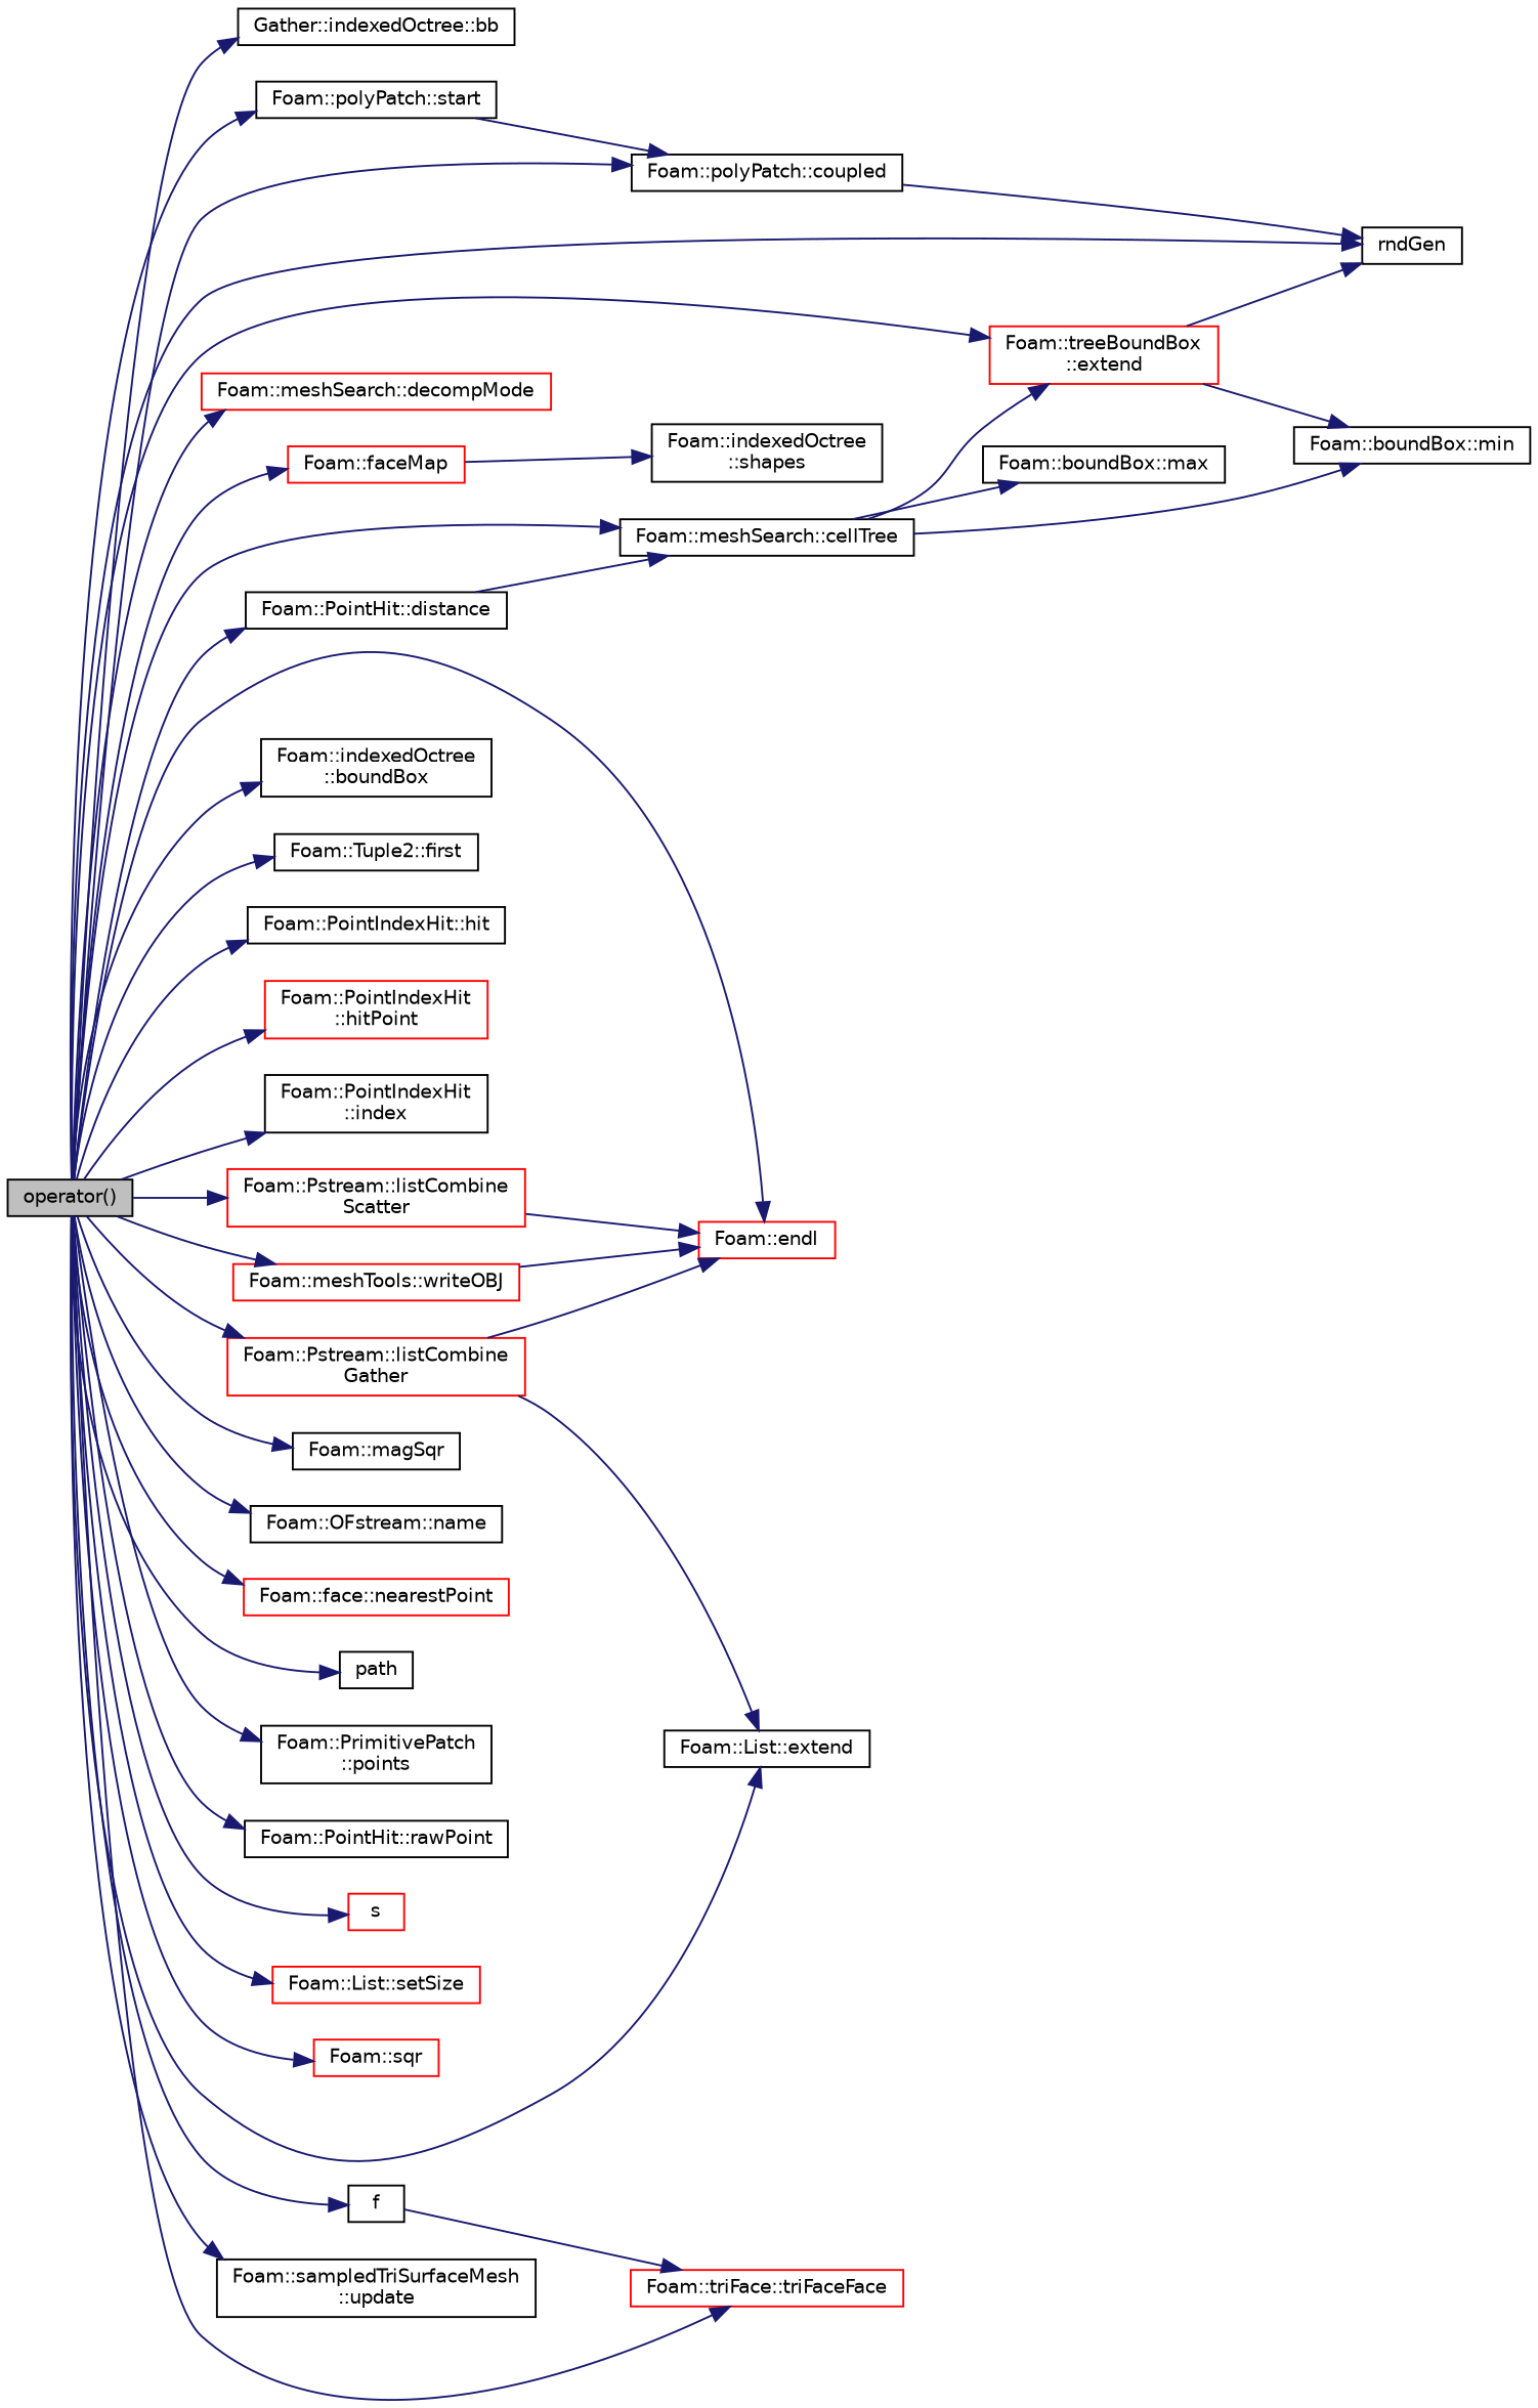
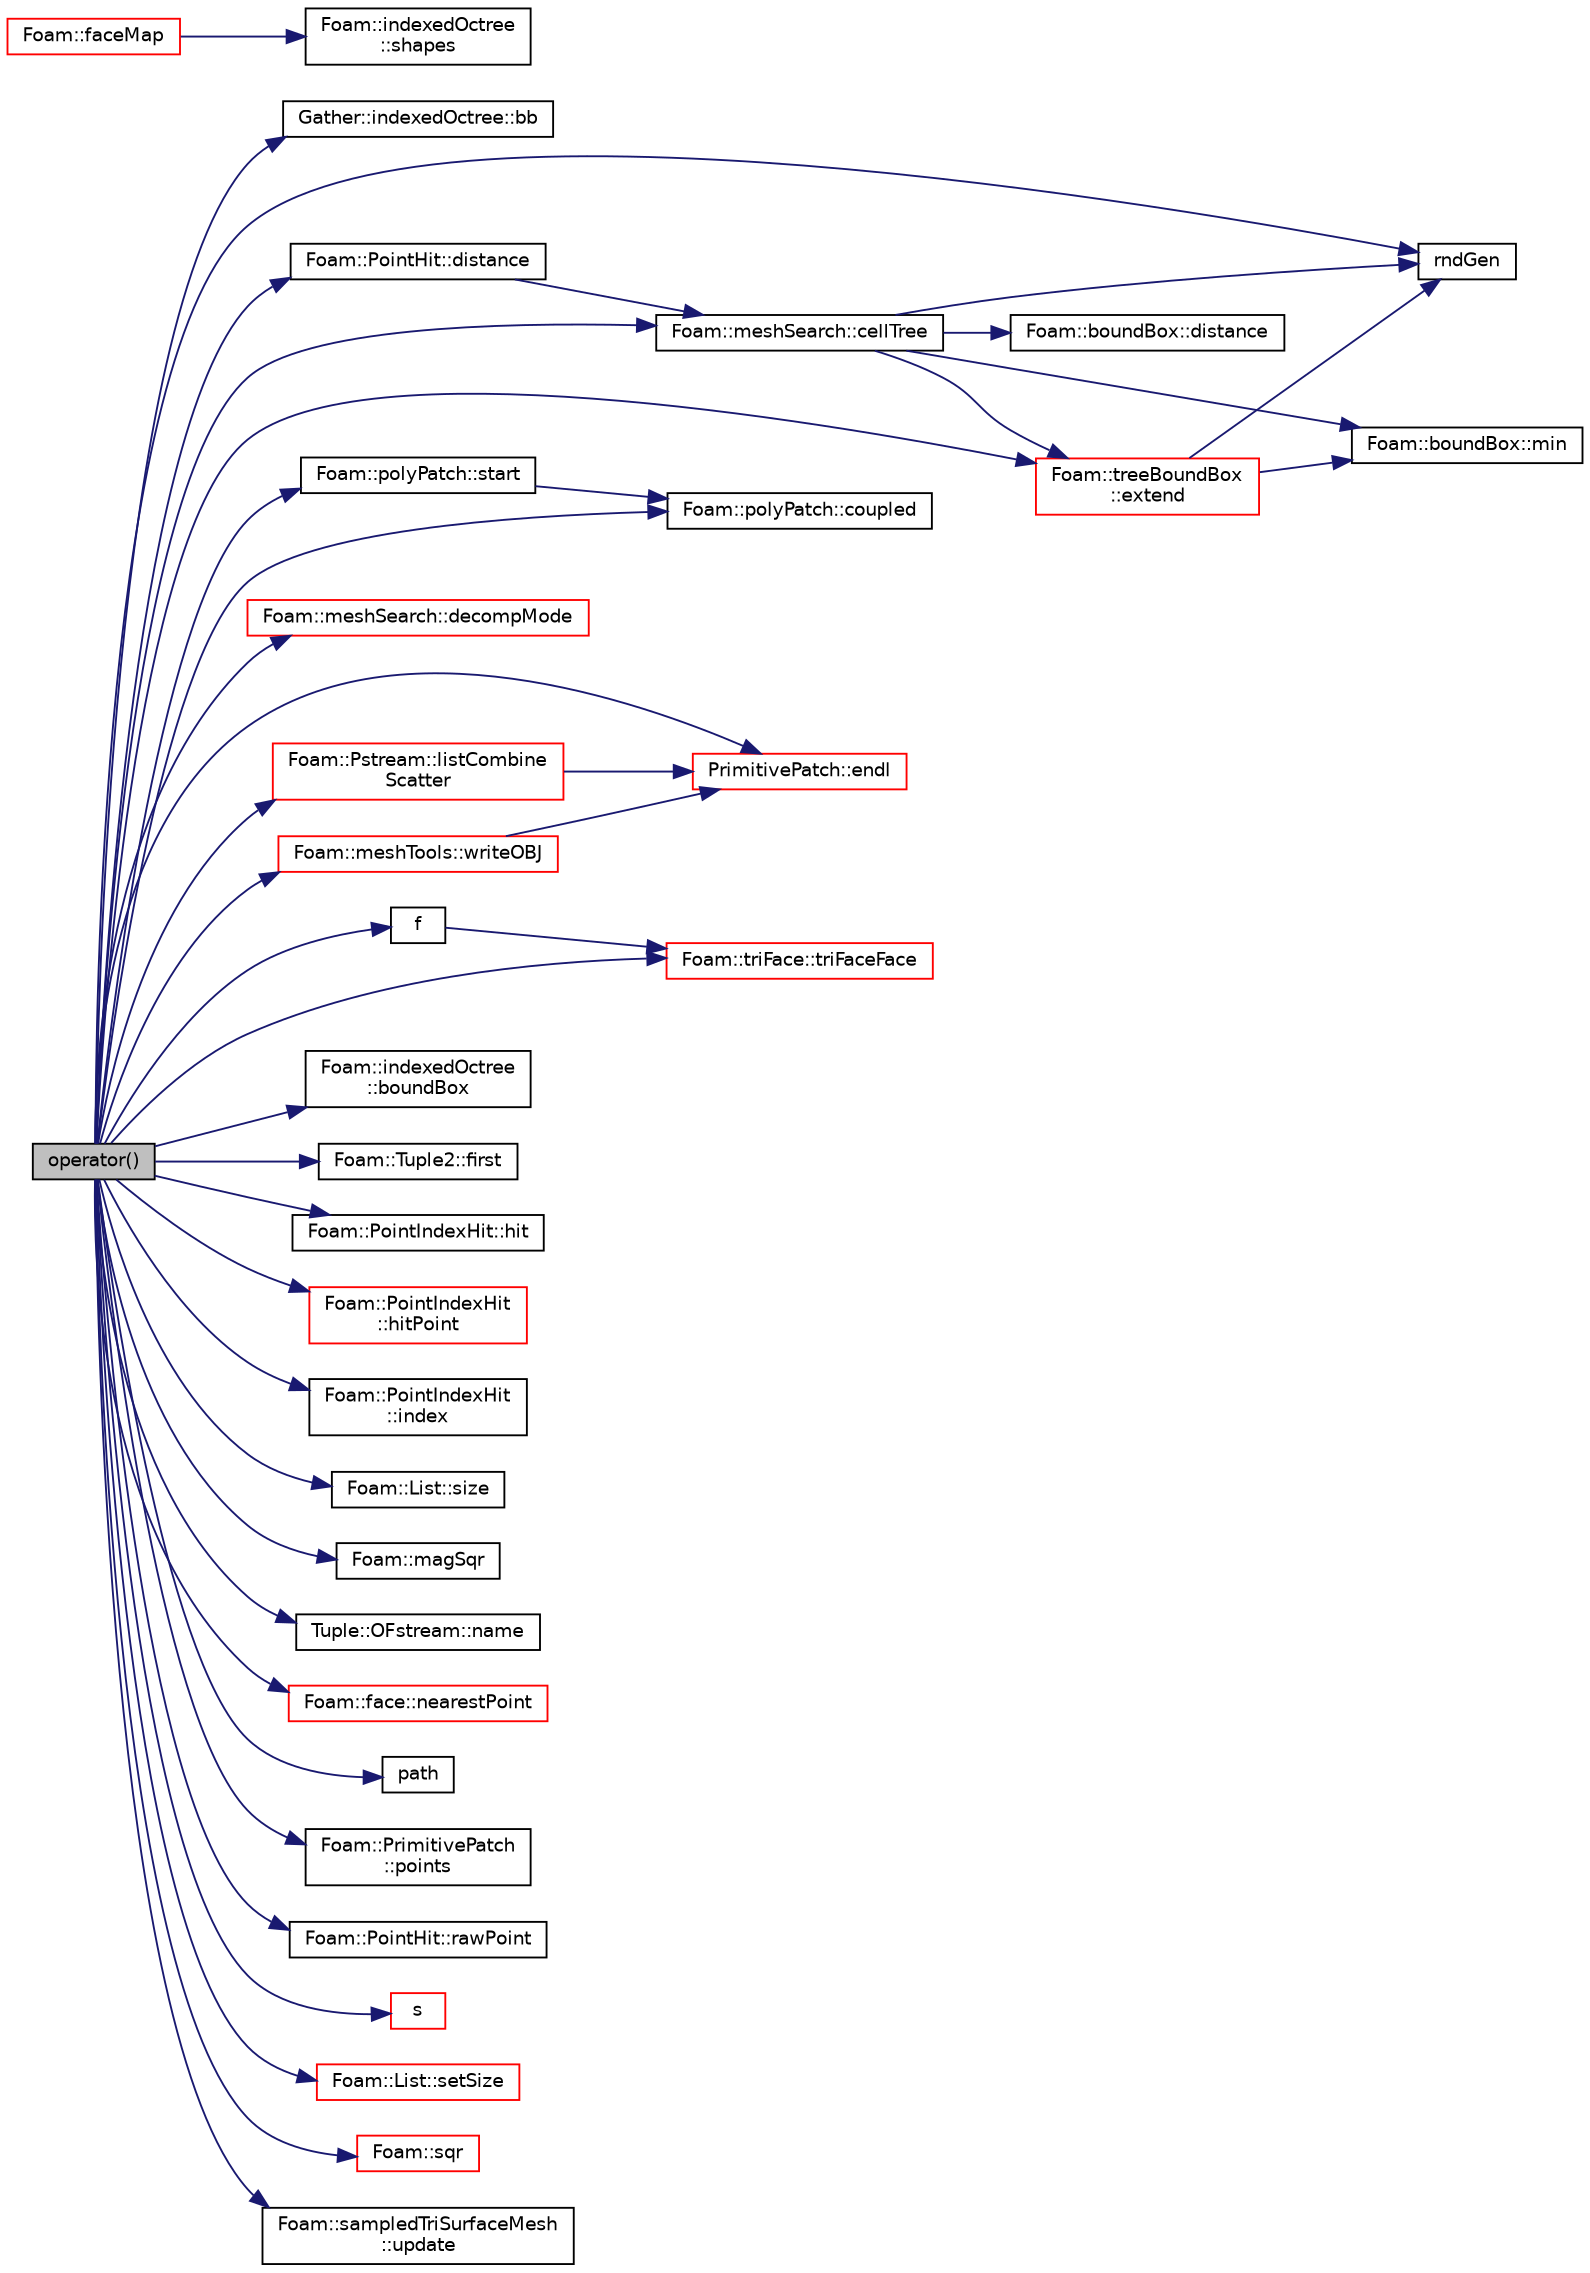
  digraph {
    fontname="DejaVu Sans"
    rankdir=LR
    node [color=black fontname="DejaVu Sans" fontsize=10 shape=record]
    edge [color=midnightblue fontname="DejaVu Sans" fontsize=10 labelfontname=Helvetica labelfontsize=10 style=solid]
    n1 [fillcolor=grey75 fontcolor=black height=0.2 label="operator()" style=filled width=0.4]
    n2 [height=0.2 label="Gather::indexedOctree::bb" width=0.4]
    n3 [height=0.2 label="Foam::meshSearch::cellTree" width=0.4]
    n4 [color=red height=0.2 label="Foam::treeBoundBox\l::extend" width=0.4]
    n5 [height=0.2 label=rndGen width=0.4]
    n6 [height=0.2 label="Foam::polyPatch::coupled" width=0.4]
    n7 [color=red height=0.2 label="Foam::meshSearch::decompMode" width=0.4]
    n8 [height=0.2 label="Foam::PointHit::distance" width=0.4]
-   n9 [color=red height=0.2 label="Foam::endl" width=0.4]
+   n9 [color=red height=0.2 label="PrimitivePatch::endl" width=0.4]
    n10 [height=0.2 label=f width=0.4]
    n11 [color=red height=0.2 label="Foam::faceMap" width=0.4]
    n12 [height=0.2 label="Foam::indexedOctree\l::boundBox" width=0.4]
    n13 [height=0.2 label="Foam::Tuple2::first" width=0.4]
    n14 [height=0.2 label="Foam::PointIndexHit::hit" width=0.4]
    n15 [color=red height=0.2 label="Foam::PointIndexHit\l::hitPoint" width=0.4]
    n16 [height=0.2 label="Foam::PointIndexHit\l::index" width=0.4]
-   n17 [color=red height=0.2 label="Foam::Pstream::listCombine\lGather" width=0.4]
-   n18 [height=0.2 label="Foam::List::extend" width=0.4]
+   n18 [height=0.2 label="Foam::List::size" width=0.4]
    n19 [color=red height=0.2 label="Foam::Pstream::listCombine\lScatter" width=0.4]
    n20 [height=0.2 label="Foam::magSqr" width=0.4]
-   n21 [height=0.2 label="Foam::OFstream::name" width=0.4]
+   n21 [height=0.2 label="Tuple::OFstream::name" width=0.4]
    n22 [color=red height=0.2 label="Foam::face::nearestPoint" width=0.4]
    n23 [height=0.2 label=path width=0.4]
    n24 [height=0.2 label="Foam::PrimitivePatch\l::points" width=0.4]
    n25 [height=0.2 label="Foam::PointHit::rawPoint" width=0.4]
    n26 [color=red height=0.2 label=s width=0.4]
    n27 [color=red height=0.2 label="Foam::List::setSize" width=0.4]
    n28 [color=red height=0.2 label="Foam::sqr" width=0.4]
    n29 [height=0.2 label="Foam::polyPatch::start" width=0.4]
    n30 [color=red height=0.2 label="Foam::triFace::triFaceFace" width=0.4]
    n31 [height=0.2 label="Foam::sampledTriSurfaceMesh\l::update" width=0.4]
    n32 [color=red height=0.2 label="Foam::meshTools::writeOBJ" width=0.4]
    n33 [height=0.2 label="Foam::boundBox::min" width=0.4]
-   n34 [height=0.2 label="Foam::boundBox::max" width=0.4]
+   n34 [height=0.2 label="Foam::boundBox::distance" width=0.4]
    n35 [height=0.2 label="Foam::indexedOctree\l::shapes" width=0.4]
    n1 -> n2
    n1 -> n3
    n1 -> n4
    n1 -> n5
    n1 -> n6
    n1 -> n7
    n1 -> n8
    n1 -> n9
    n1 -> n10
-   n1 -> n11
    n1 -> n12
    n1 -> n13
    n1 -> n14
    n1 -> n15
    n1 -> n16
-   n1 -> n17
    n1 -> n18
    n1 -> n19
    n1 -> n20
    n1 -> n21
    n1 -> n22
    n1 -> n23
    n1 -> n24
    n1 -> n25
    n1 -> n26
    n1 -> n27
    n1 -> n28
    n1 -> n29
    n1 -> n30
    n1 -> n31
    n1 -> n32
    n3 -> n4
-   n6 -> n5
+   n3 -> n5
    n3 -> n33
    n3 -> n34
    n4 -> n5
    n4 -> n33
    n8 -> n3
    n10 -> n30
    n11 -> n35
-   n17 -> n9
-   n17 -> n18
    n19 -> n9
    n29 -> n6
    n32 -> n9
  }
